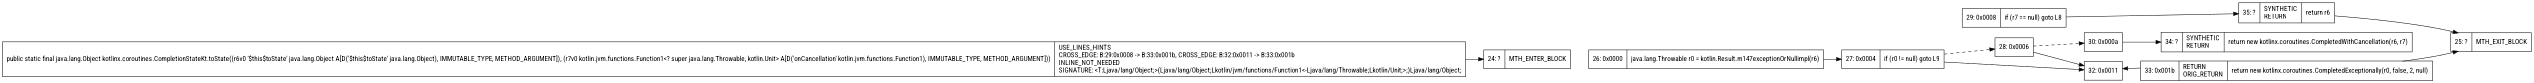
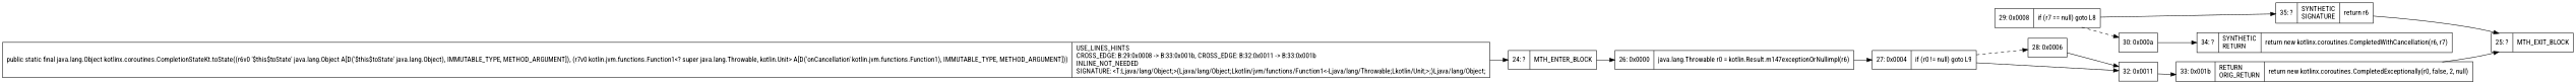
  digraph {
    fontname="Roboto Condensed"
    rankdir=LR
    node [fontname="Roboto Condensed" shape=record]
    edge [fontname="Roboto Condensed"]
    n1 [label="{24\:\ ?|MTH_ENTER_BLOCK\l}"]
    n2 [label="{26\:\ 0x0000|java.lang.Throwable r0 = kotlin.Result.m147exceptionOrNullimpl(r6)\l}"]
    n3 [label="{27\:\ 0x0004|if (r0 != null) goto L9\l}"]
    n4 [label="{28\:\ 0x0006}"]
    n5 [label="{32\:\ 0x0011}"]
    n6 [label="{33\:\ 0x001b|RETURN\lORIG_RETURN\l|return new kotlinx.coroutines.CompletedExceptionally(r0, false, 2, null)\l}"]
    n7 [label="{29\:\ 0x0008|if (r7 == null) goto L8\l}"]
    n8 [label="{30\:\ 0x000a}"]
-   n9 [label="{35\:\ ?|SYNTHETIC\lRETURN\l|return r6\l}"]
+   n9 [label="{35\:\ ?|SYNTHETIC\lSIGNATURE\l|return r6\l}"]
    n10 [label="{34\:\ ?|SYNTHETIC\lRETURN\l|return new kotlinx.coroutines.CompletedWithCancellation(r6, r7)\l}"]
    n11 [label="{25\:\ ?|MTH_EXIT_BLOCK\l}"]
    n12 [label="{public static final java.lang.Object kotlinx.coroutines.CompletionStateKt.toState((r6v0 '$this$toState' java.lang.Object A[D('$this$toState' java.lang.Object), IMMUTABLE_TYPE, METHOD_ARGUMENT]), (r7v0 kotlin.jvm.functions.Function1\<? super java.lang.Throwable, kotlin.Unit\> A[D('onCancellation' kotlin.jvm.functions.Function1), IMMUTABLE_TYPE, METHOD_ARGUMENT]))  | USE_LINES_HINTS\lCROSS_EDGE: B:29:0x0008 \-\> B:33:0x001b, CROSS_EDGE: B:32:0x0011 \-\> B:33:0x001b\lINLINE_NOT_NEEDED\lSIGNATURE: \<T:Ljava\/lang\/Object;\>(Ljava\/lang\/Object;Lkotlin\/jvm\/functions\/Function1\<\-Ljava\/lang\/Throwable;Lkotlin\/Unit;\>;)Ljava\/lang\/Object;\l}"]
+   n1 -> n2
    n2 -> n3
    n3 -> n4 [style=dashed]
    n3 -> n5
    n4 -> n5
-   n6 -> n5
+   n5 -> n6
    n6 -> n11
-   n4 -> n8 [style=dashed]
+   n7 -> n8 [style=dashed]
    n7 -> n9
    n8 -> n10
    n9 -> n11
    n12 -> n1
  }
